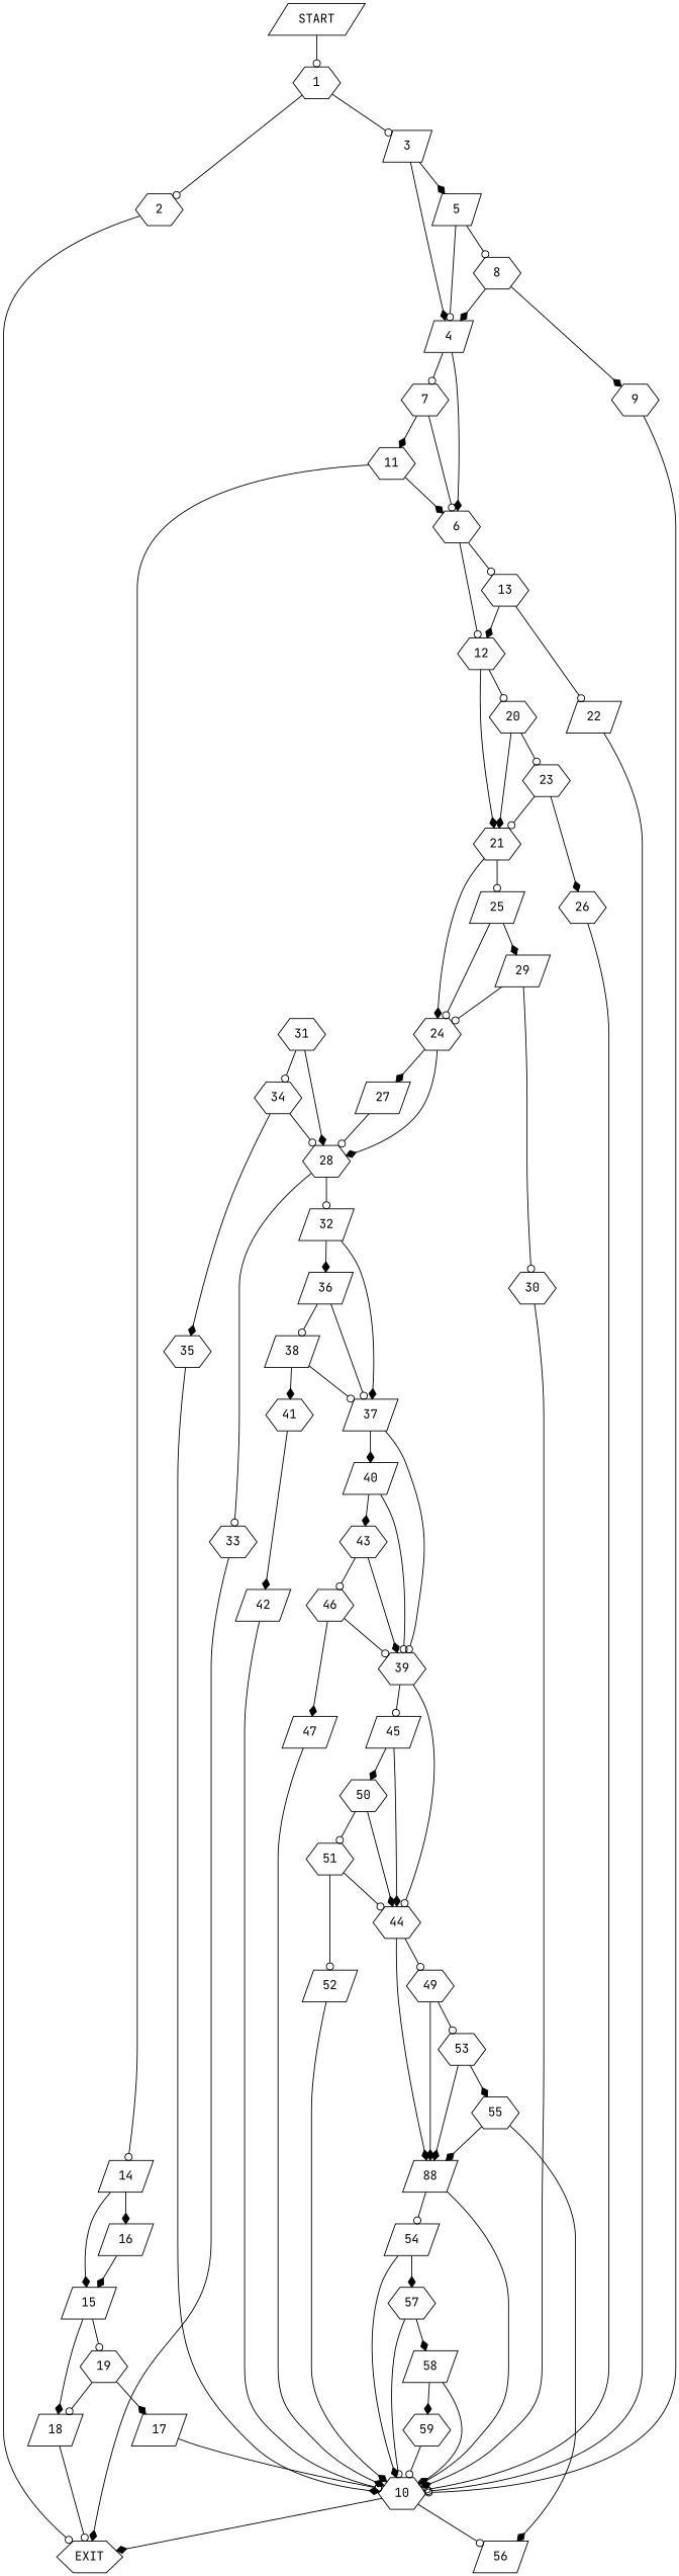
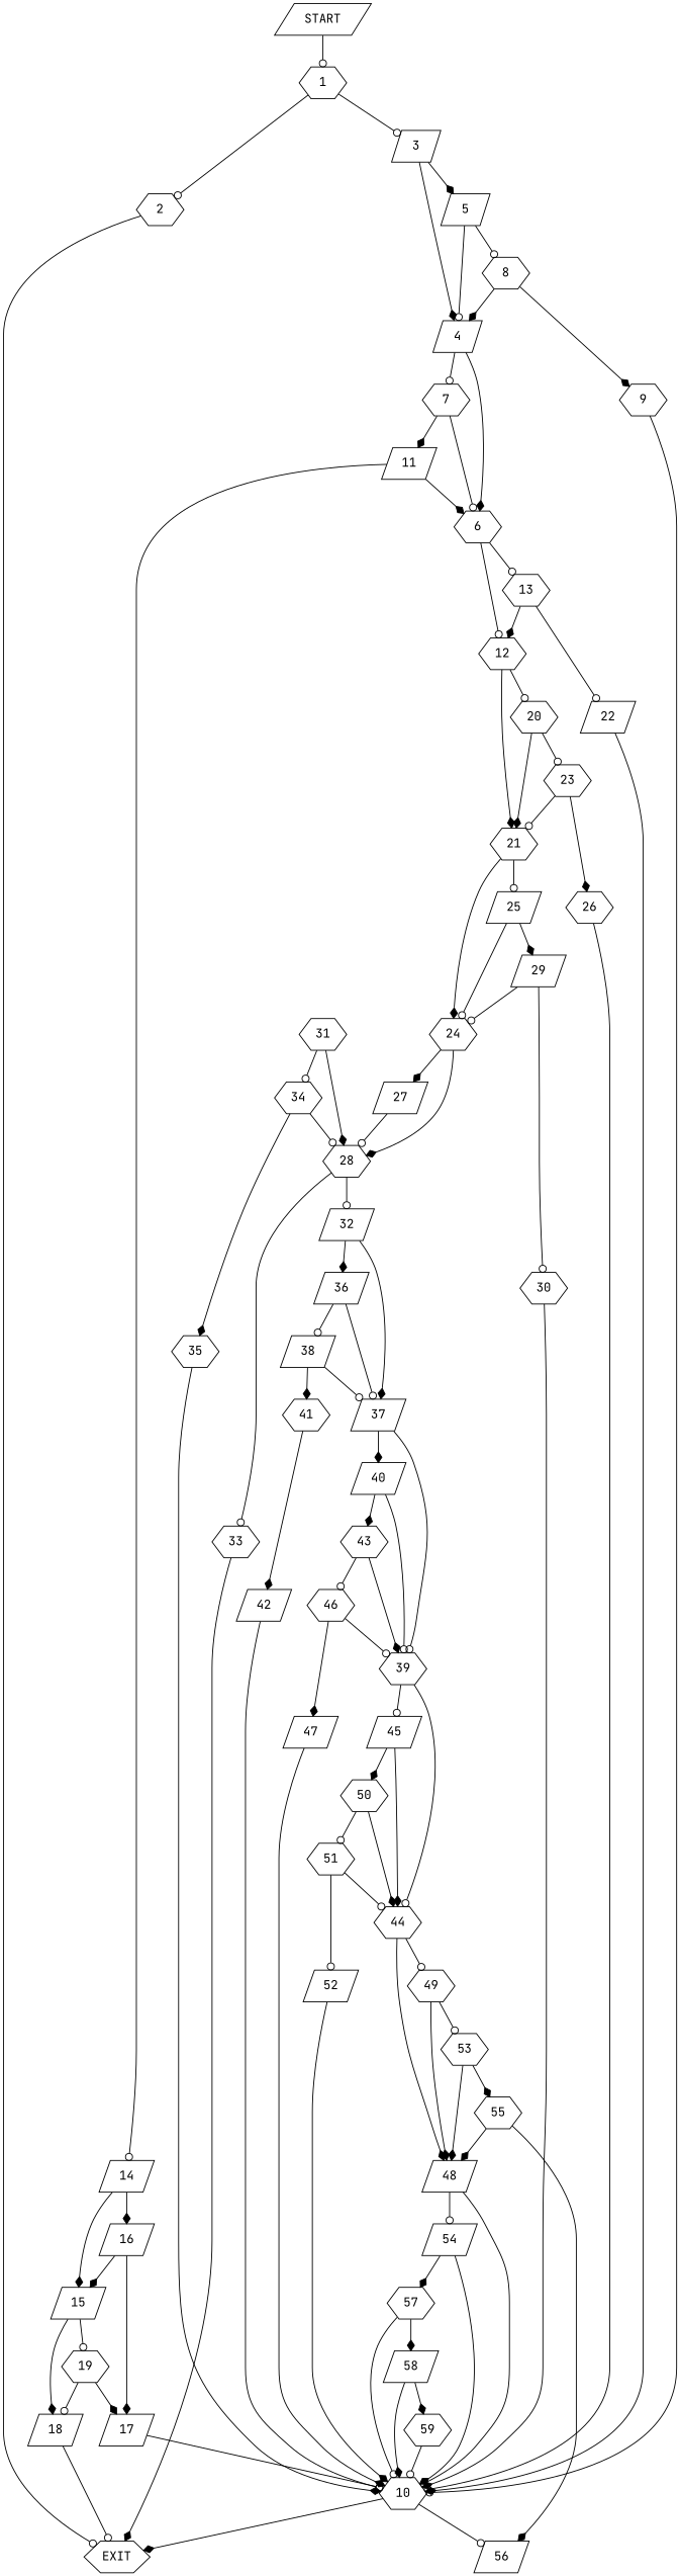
  digraph {
    fontname="JetBrains Mono"
    node [fontname="JetBrains Mono" shape=hexagon]
    edge [arrowhead=diamond fontname="JetBrains Mono"]
    n1 [label=START shape=parallelogram]
    1
    2
    3 [shape=parallelogram]
    n5 [label=EXIT]
    4 [shape=parallelogram]
    5 [shape=parallelogram]
    6
    7
    8
    12
    13
-   11
+   11 [shape=parallelogram]
    9
    20
    21
    22 [shape=parallelogram]
    14 [shape=parallelogram]
    10
    56 [shape=parallelogram]
    15 [shape=parallelogram]
    16 [shape=parallelogram]
    23
    24
    25 [shape=parallelogram]
    18 [shape=parallelogram]
    19
    17 [shape=parallelogram]
    26
    27 [shape=parallelogram]
    28
    29 [shape=parallelogram]
    32 [shape=parallelogram]
    33
    30
    31
    34
    36 [shape=parallelogram]
    37 [shape=parallelogram]
    35
    38 [shape=parallelogram]
    39
    40 [shape=parallelogram]
    41
    44
    45 [shape=parallelogram]
    43
    42 [shape=parallelogram]
-   48 [shape=parallelogram label=88]
+   48 [shape=parallelogram]
    49
    50
    46
    47 [shape=parallelogram]
    54 [shape=parallelogram]
    53
    51
    57
    55
    52 [shape=parallelogram]
    58 [shape=parallelogram]
    59
    n1 -> 1 [arrowhead=odot]
    1 -> 2 [arrowhead=odot]
    1 -> 3 [arrowhead=odot]
    2 -> n5 [arrowhead=odot]
    3 -> 4
    3 -> 5
    4 -> 6
    4 -> 7 [arrowhead=odot]
    5 -> 4 [arrowhead=odot]
    5 -> 8 [arrowhead=odot]
    6 -> 12 [arrowhead=odot]
    6 -> 13 [arrowhead=odot]
    7 -> 6 [arrowhead=odot]
    7 -> 11
    8 -> 4
    8 -> 9
    12 -> 20 [arrowhead=odot]
    12 -> 21
    13 -> 12
    13 -> 22 [arrowhead=odot]
    11 -> 6
    11 -> 14 [arrowhead=odot]
    9 -> 10 [arrowhead=odot]
    20 -> 21
    20 -> 23 [arrowhead=odot]
    21 -> 24
    21 -> 25 [arrowhead=odot]
-   22 -> 10 [arrowhead=odot]
+   22 -> 10
    14 -> 15
    14 -> 16
    10 -> n5
    10 -> 56 [arrowhead=odot]
    15 -> 18
    15 -> 19 [arrowhead=odot]
    16 -> 15
+   16 -> 17
    23 -> 21 [arrowhead=odot]
    23 -> 26
    24 -> 27
    24 -> 28
    25 -> 24 [arrowhead=odot]
    25 -> 29
    18 -> n5 [arrowhead=odot]
    19 -> 18 [arrowhead=odot]
    19 -> 17
    17 -> 10 [arrowhead=odot]
    26 -> 10 [arrowhead=odot]
    27 -> 28 [arrowhead=odot]
    28 -> 32 [arrowhead=odot]
    28 -> 33 [arrowhead=odot]
    29 -> 24 [arrowhead=odot]
    29 -> 30 [arrowhead=odot]
    32 -> 36
    32 -> 37
    33 -> n5
    30 -> 10
    31 -> 28
    31 -> 34 [arrowhead=odot]
    34 -> 28 [arrowhead=odot]
    34 -> 35
    36 -> 37 [arrowhead=odot]
    36 -> 38 [arrowhead=odot]
    37 -> 39 [arrowhead=odot]
    37 -> 40
    35 -> 10
    38 -> 37 [arrowhead=odot]
    38 -> 41
    39 -> 44 [arrowhead=odot]
    39 -> 45 [arrowhead=odot]
    40 -> 39 [arrowhead=odot]
    40 -> 43
    41 -> 42
    44 -> 48
    44 -> 49 [arrowhead=odot]
    45 -> 44
    45 -> 50
    43 -> 39
    43 -> 46 [arrowhead=odot]
    42 -> 10 [arrowhead=odot]
    48 -> 10 [arrowhead=odot]
    48 -> 54 [arrowhead=odot]
    49 -> 48
    49 -> 53 [arrowhead=odot]
    50 -> 44
    50 -> 51 [arrowhead=odot]
    46 -> 39 [arrowhead=odot]
    46 -> 47
    47 -> 10
    54 -> 10
    54 -> 57
    53 -> 48
    53 -> 55
    51 -> 44 [arrowhead=odot]
    51 -> 52 [arrowhead=odot]
    57 -> 10 [arrowhead=odot]
    57 -> 58
    55 -> 56
    55 -> 48
    52 -> 10
    58 -> 10
    58 -> 59
    59 -> 10 [arrowhead=odot]
  }
